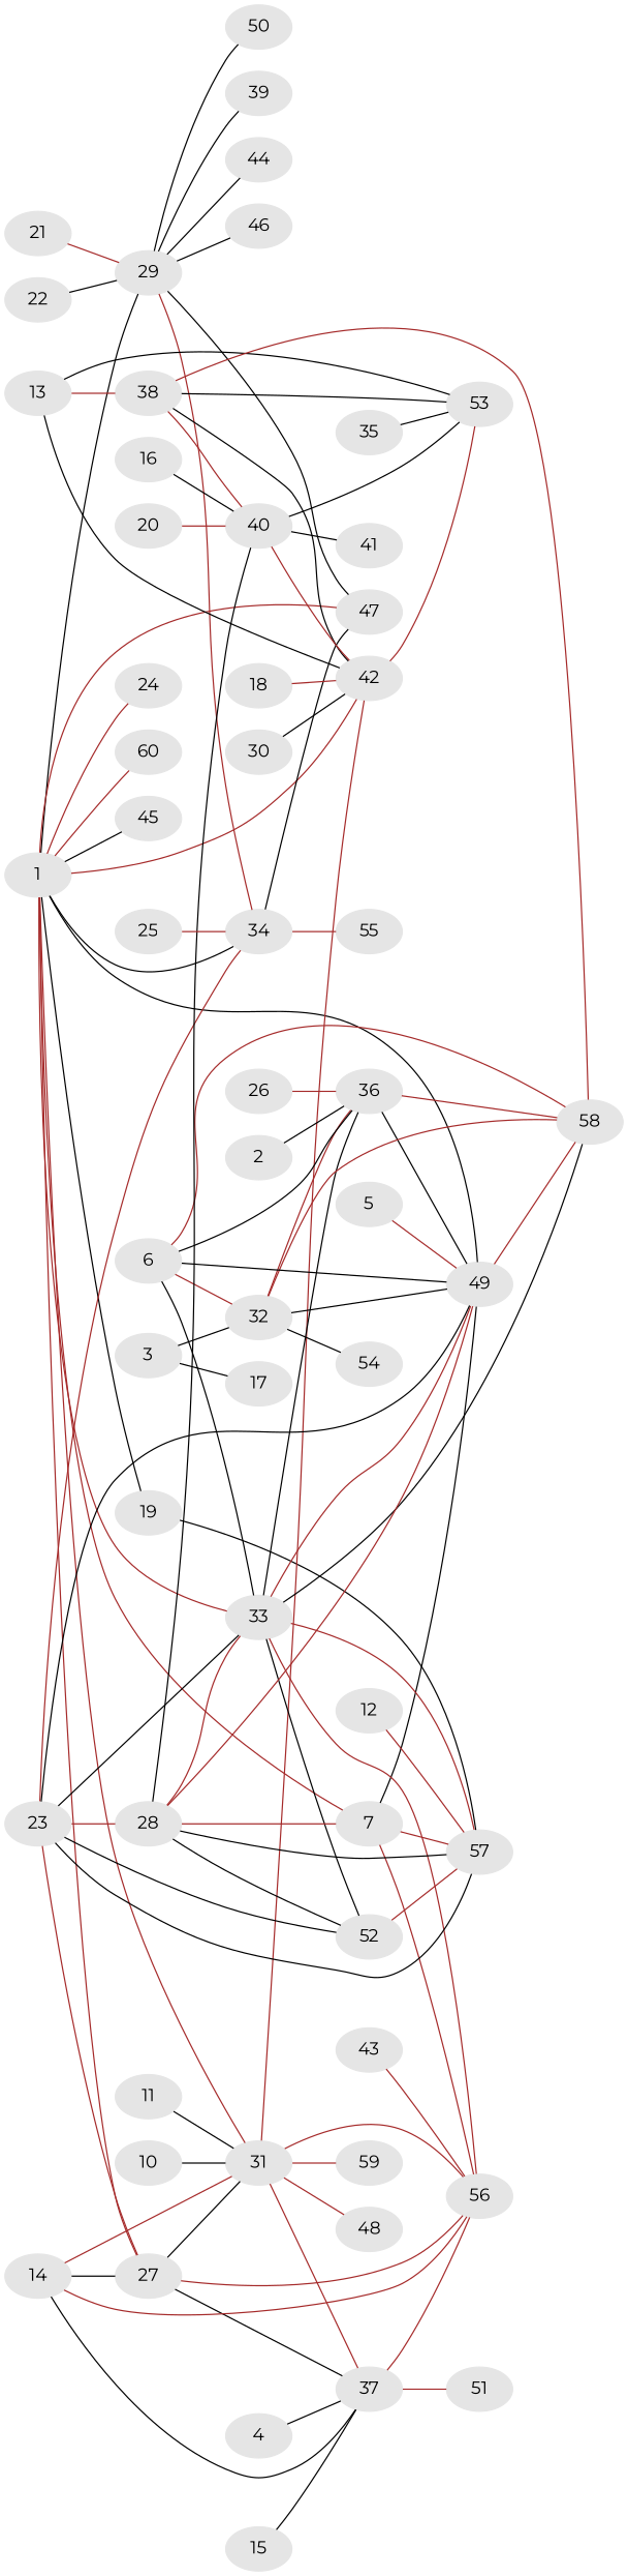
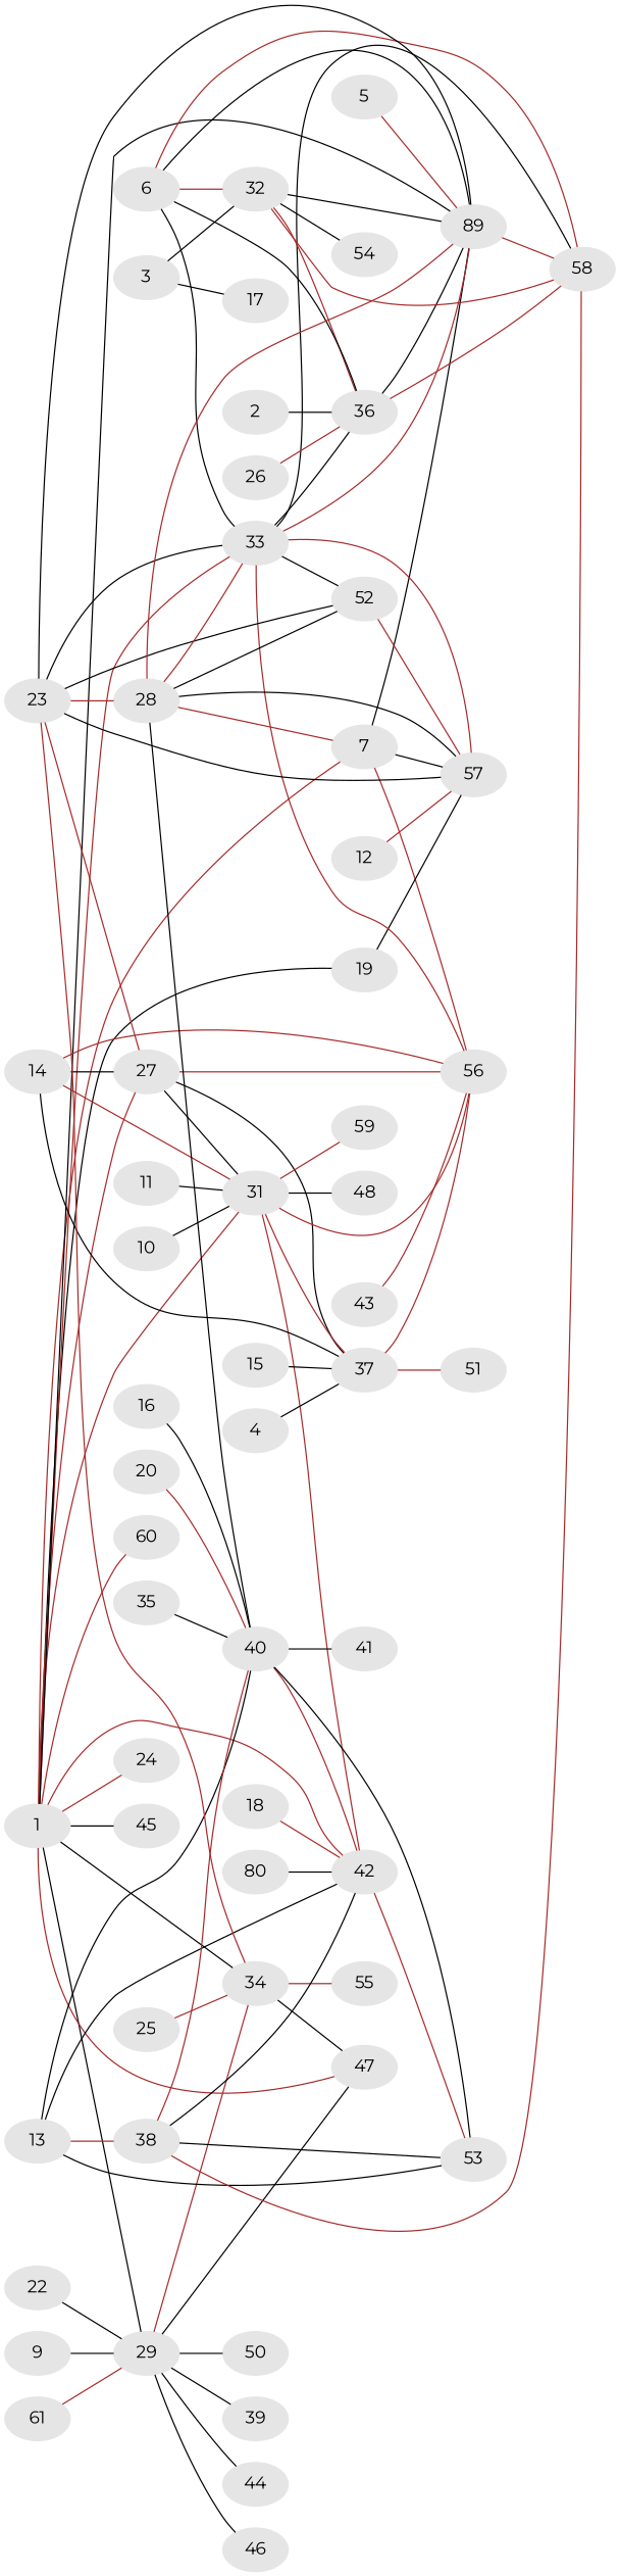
  graph {
    fontname=Montserrat
    rankdir=LR
    node [color=gray90 fontname=Montserrat style=filled]
    edge [color=black fontname=Montserrat weight=1.0]
    1
    7
    19
    24
    27
    29
    31
    33
    34
    42
    45
    47
-   49
+   49 [label=89]
    60
    56
    57
    37
    39
    44
    46
    50
    48
    59
    36
    58
    52
    55
    53
    2
    3
    17
    32
    54
    4
    51
    5
    6
+   9
    10
    11
    12
    13
    38
    40
    41
    14
    15
    16
    18
    20
-   21
+   21 [label=61]
    22
    23
    28
    25
    26
-   30
+   30 [label=80]
    35
    43
    1 -- 7 [color=brown]
    1 -- 19
    1 -- 24 [color=brown]
    1 -- 27 [color=brown]
    1 -- 29 [weight=3.0]
    1 -- 31 [color=brown]
    1 -- 33 [color=brown]
    1 -- 34 [weight=3.0]
    1 -- 42 [color=brown]
    1 -- 45
    1 -- 47 [color=brown weight=3.0]
    1 -- 49
    1 -- 60 [color=brown]
    7 -- 49
    7 -- 56 [color=brown]
-   7 -- 57 [color=brown]
+   7 -- 57
    19 -- 57
    27 -- 31 [weight=2.0]
    27 -- 56 [color=brown weight=2.0]
    27 -- 37 [weight=2.0]
    29 -- 34 [color=brown]
    29 -- 47
    29 -- 39
    29 -- 44
    29 -- 46
    29 -- 50
    31 -- 42 [color=brown]
    31 -- 56 [color=brown]
    31 -- 37 [color=brown]
-   31 -- 48 [color=brown]
+   31 -- 48
    31 -- 59 [color=brown]
    33 -- 49 [color=brown]
    33 -- 56 [color=brown]
    33 -- 57 [color=brown]
    33 -- 36
    33 -- 58
    33 -- 52 [weight=2.0]
    34 -- 47
    34 -- 55 [color=brown]
    42 -- 53 [color=brown]
    49 -- 58 [color=brown]
    37 -- 56 [color=brown]
    37 -- 51 [color=brown]
    36 -- 49
    36 -- 58 [color=brown]
    52 -- 57 [color=brown]
    2 -- 36
    3 -- 17
    3 -- 32
    32 -- 49
    32 -- 36 [color=brown]
    32 -- 58 [color=brown]
    32 -- 54
    4 -- 37
    5 -- 49 [color=brown]
    6 -- 33
    6 -- 49
    6 -- 36
    6 -- 58 [color=brown]
    6 -- 32 [color=brown]
+   9 -- 29
    10 -- 31
    11 -- 31
    12 -- 57 [color=brown]
    13 -- 42
    13 -- 53
    13 -- 38 [color=brown weight=2.0]
+   13 -- 40
    38 -- 42 [weight=2.0]
    38 -- 58 [color=brown]
    38 -- 53 [weight=2.0]
    38 -- 40 [color=brown weight=2.0]
    40 -- 42 [color=brown]
    40 -- 53
    40 -- 41
    14 -- 27 [weight=2.0]
    14 -- 31 [color=brown]
    14 -- 56 [color=brown]
    14 -- 37
    15 -- 37
    16 -- 40
    18 -- 42 [color=brown]
    20 -- 40 [color=brown]
    21 -- 29 [color=brown]
    22 -- 29
    23 -- 27 [color=brown]
    23 -- 33 [weight=2.0]
    23 -- 34 [color=brown]
    23 -- 49
    23 -- 57 [weight=2.0]
    23 -- 52 [weight=2.0]
    23 -- 28 [color=brown weight=2.0]
    28 -- 7 [color=brown]
    28 -- 33 [color=brown]
    28 -- 49 [color=brown]
    28 -- 57
    28 -- 52
    28 -- 40
    25 -- 34 [color=brown]
    26 -- 36 [color=brown]
    30 -- 42
-   35 -- 53
+   35 -- 40
    43 -- 56 [color=brown]
  }
